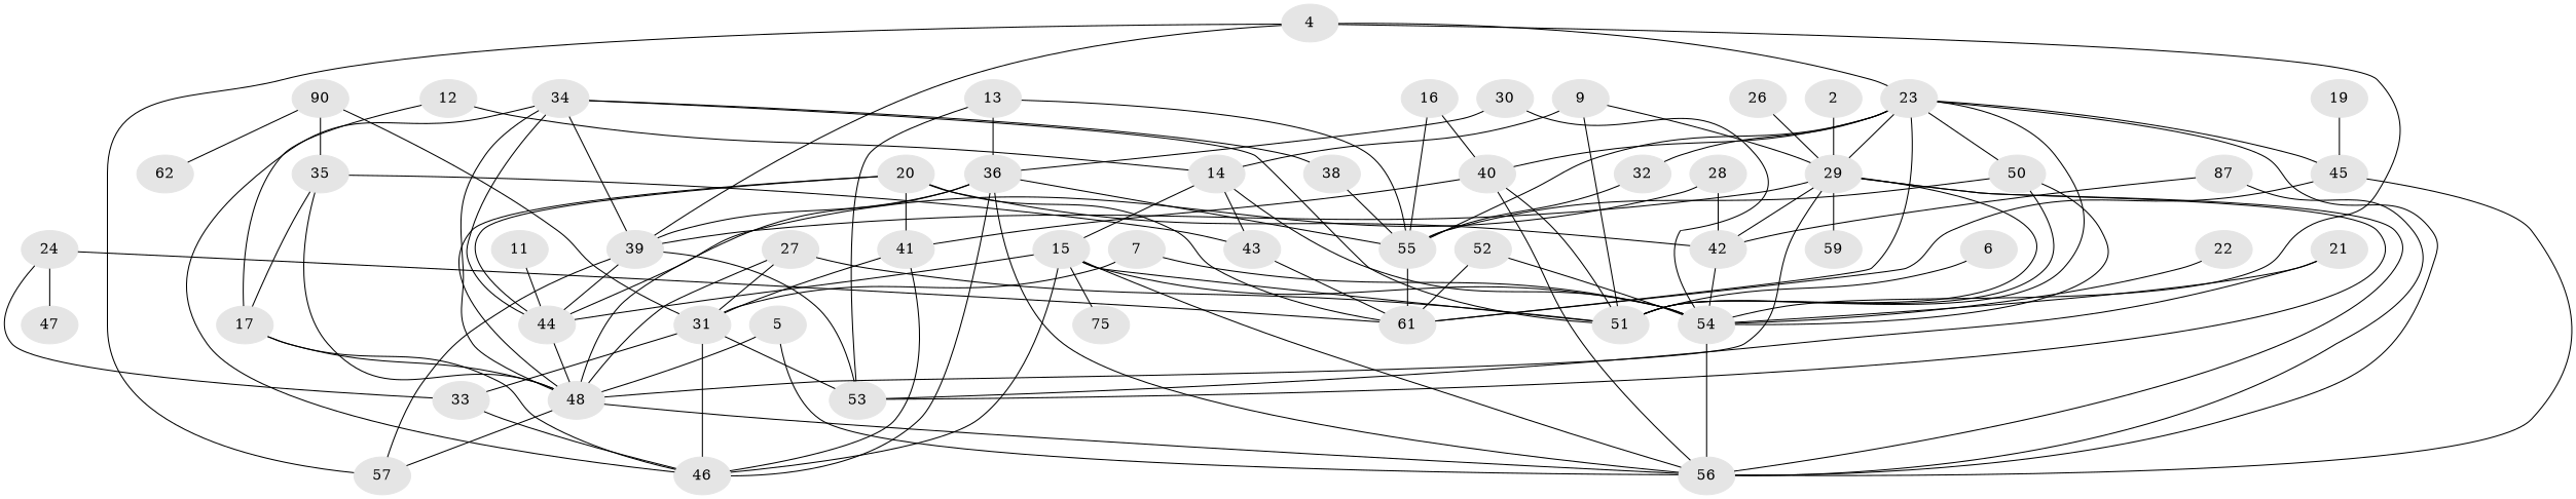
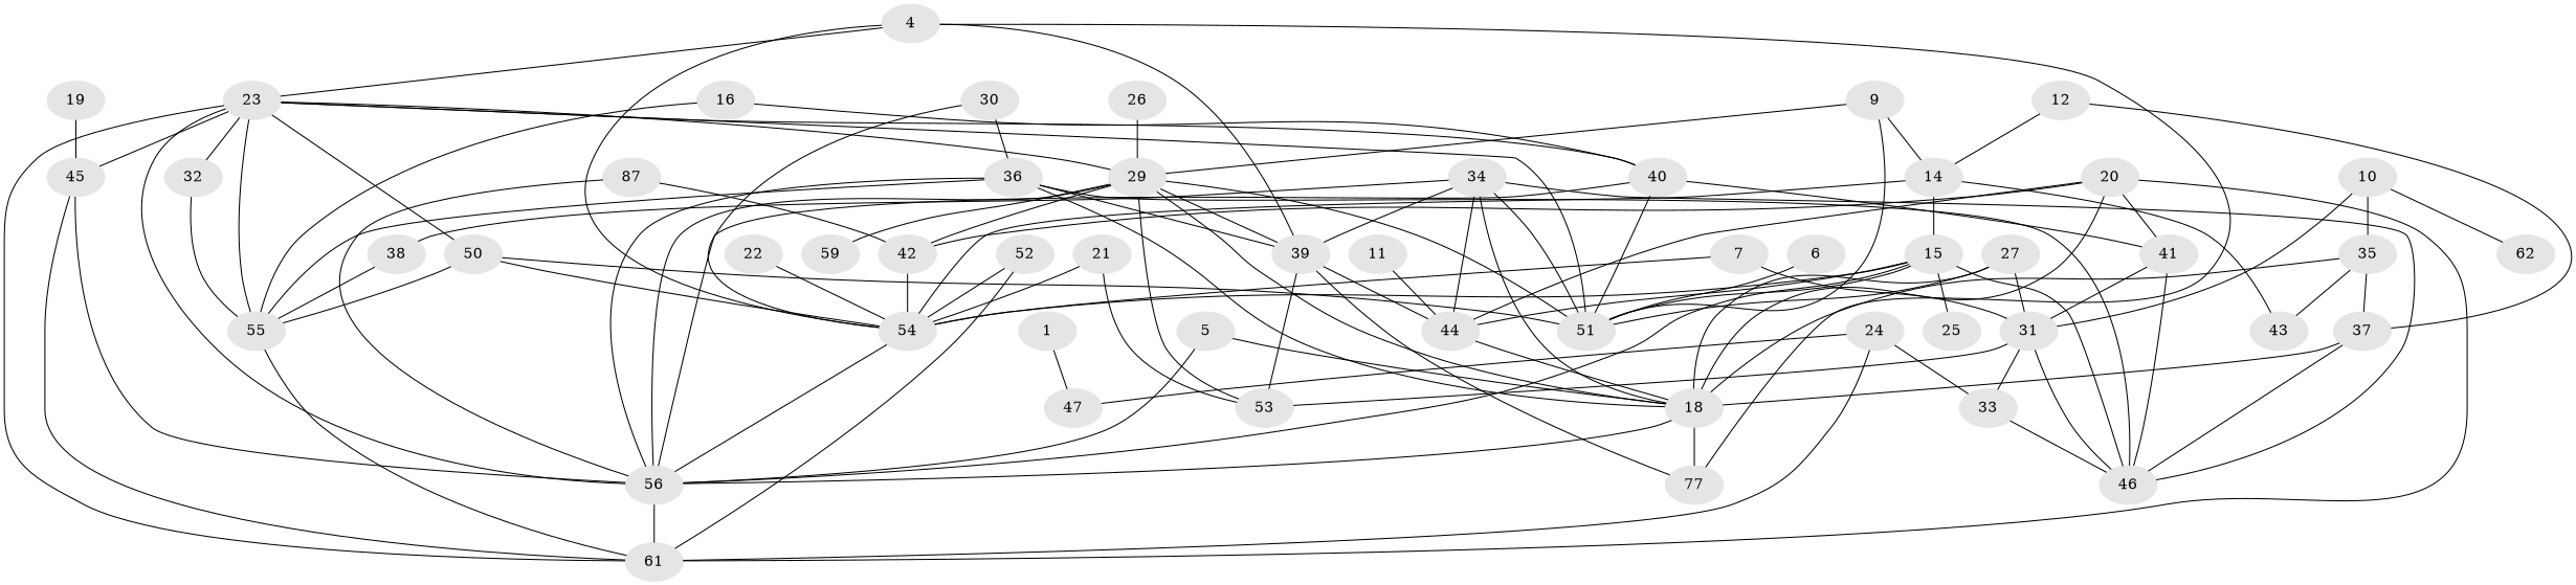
  graph {
    node [color=gray90 style=filled]
    edge [weight=1.0]
+   1
    47
-   2
    29
    39
    56
    51
    53
    42
-   48
+   48 [label=18]
    59
    33
    46
    4
    23
    54
-   57
+   57 [label=77]
    55
    40
    45
    61
    32
    50
    44
    5
    6
    7
    31
    9
    14
    15
    43
-   10 [label=90]
+   10
    35
    62
-   37 [label=17]
+   37
    11
    12
-   13
    36
-   25 [label=75]
+   25
    16
    41
    n44 [label=87]
    19
    20
    21
    22
    24
    26
    27
-   28
    30
    34
    38
    52
-   2 -- 29
+   1 -- 47
    29 -- 39
    29 -- 56
    29 -- 51
    29 -- 53
    29 -- 42 [weight=2.0]
    29 -- 48
    29 -- 59
    39 -- 53
    39 -- 57
    39 -- 44
-   43 -- 61
+   56 -- 61
    42 -- 54
    48 -- 56
    48 -- 57
    33 -- 46
    4 -- 39
    4 -- 23
    4 -- 54
    4 -- 57
    23 -- 29
    23 -- 56 [weight=2.0]
    23 -- 51
    23 -- 55
    23 -- 40 [weight=2.0]
    23 -- 45 [weight=2.0]
    23 -- 61
    23 -- 32
    23 -- 50
    54 -- 56
    55 -- 61
    40 -- 56
    40 -- 51
    40 -- 41
    45 -- 56
    45 -- 61
    32 -- 55
    50 -- 51
    50 -- 54
    50 -- 55
    44 -- 48
    5 -- 56
    5 -- 48
    6 -- 51
    7 -- 54
    7 -- 31
    31 -- 53
    31 -- 33
    31 -- 46
    9 -- 29
    9 -- 51
    9 -- 14
    14 -- 54
    14 -- 15
    14 -- 43
    15 -- 56
    15 -- 51
    15 -- 46
    15 -- 54
    15 -- 44
    15 -- 25
    10 -- 31
    10 -- 35
    10 -- 62
    35 -- 48
    35 -- 43
    35 -- 37
    37 -- 48
    37 -- 46
    11 -- 44
    12 -- 14
    12 -- 37
-   13 -- 53
-   13 -- 55
-   13 -- 36
    36 -- 39
    36 -- 56
    36 -- 48
    36 -- 46
    36 -- 55
    16 -- 55
    16 -- 40
    41 -- 46
    41 -- 31
    n44 -- 56
    n44 -- 42
    19 -- 45
    20 -- 42
    20 -- 48
    20 -- 61
    20 -- 44
    20 -- 41
    21 -- 53
    21 -- 54
    22 -- 54
    24 -- 47
    24 -- 33
    24 -- 61
    26 -- 29
    27 -- 51
    27 -- 48
    27 -- 31
-   28 -- 42
-   28 -- 44
    30 -- 54
    30 -- 36
    34 -- 39
    34 -- 51
    34 -- 48
    34 -- 46
    34 -- 44
    34 -- 38
    38 -- 55
    52 -- 54
    52 -- 61
  }
